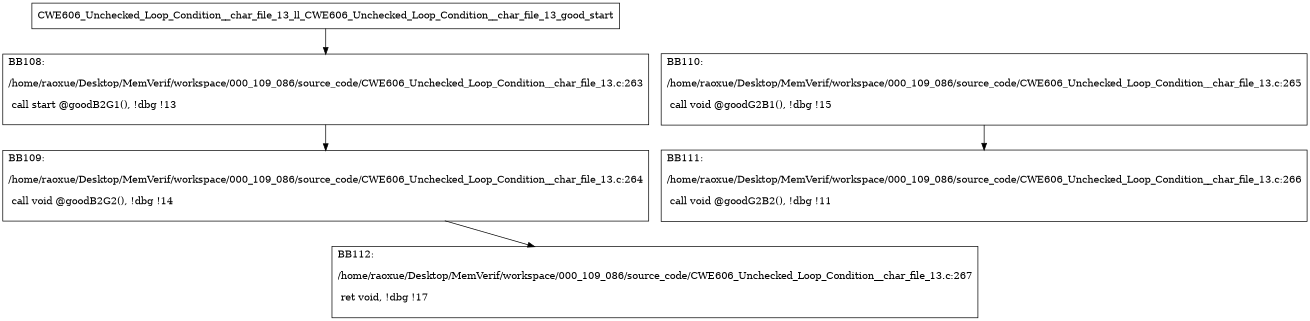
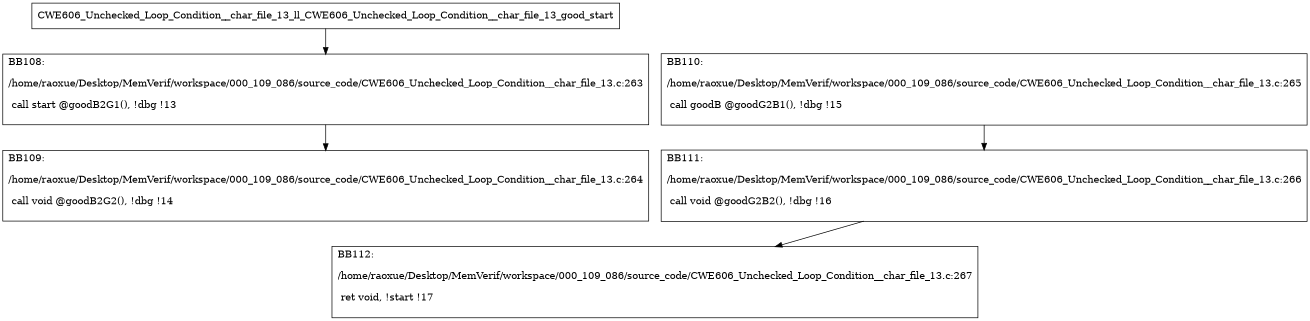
  digraph {
    node [shape=record]
    n1 [label="{CWE606_Unchecked_Loop_Condition__char_file_13_ll_CWE606_Unchecked_Loop_Condition__char_file_13_good_start}"]
    n2 [label="{BB108:\l\l/home/raoxue/Desktop/MemVerif/workspace/000_109_086/source_code/CWE606_Unchecked_Loop_Condition__char_file_13.c:263\l\n  call start @goodB2G1(), !dbg !13\l\n}"]
    n3 [label="{BB109:\l\l/home/raoxue/Desktop/MemVerif/workspace/000_109_086/source_code/CWE606_Unchecked_Loop_Condition__char_file_13.c:264\l\n  call void @goodB2G2(), !dbg !14\l\n}"]
-   n4 [label="{BB110:\l\l/home/raoxue/Desktop/MemVerif/workspace/000_109_086/source_code/CWE606_Unchecked_Loop_Condition__char_file_13.c:265\l\n  call void @goodG2B1(), !dbg !15\l\n}"]
-   n5 [label="{BB111:\l\l/home/raoxue/Desktop/MemVerif/workspace/000_109_086/source_code/CWE606_Unchecked_Loop_Condition__char_file_13.c:266\l\n  call void @goodG2B2(), !dbg !11\l\n}"]
-   n6 [label="{BB112:\l\l/home/raoxue/Desktop/MemVerif/workspace/000_109_086/source_code/CWE606_Unchecked_Loop_Condition__char_file_13.c:267\l\n  ret void, !dbg !17\l\n}"]
+   n4 [label="{BB110:\l\l/home/raoxue/Desktop/MemVerif/workspace/000_109_086/source_code/CWE606_Unchecked_Loop_Condition__char_file_13.c:265\l\n  call goodB @goodG2B1(), !dbg !15\l\n}"]
+   n5 [label="{BB111:\l\l/home/raoxue/Desktop/MemVerif/workspace/000_109_086/source_code/CWE606_Unchecked_Loop_Condition__char_file_13.c:266\l\n  call void @goodG2B2(), !dbg !16\l\n}"]
+   n6 [label="{BB112:\l\l/home/raoxue/Desktop/MemVerif/workspace/000_109_086/source_code/CWE606_Unchecked_Loop_Condition__char_file_13.c:267\l\n  ret void, !start !17\l\n}"]
    n1 -> n2
    n2 -> n3
    n4 -> n5
-   n3 -> n6
+   n5 -> n6
  }
